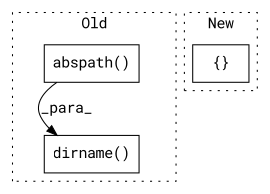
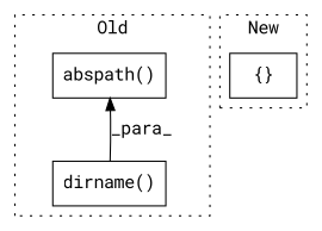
  digraph {
    fontname="Roboto Mono"
    node [a=75 l="12,1" shape=box fontname="Roboto Mono"]
    n1 [label="abspath()" s="1939,1959"]
    n2 [label="dirname()" s="1927,1960"]
    n3 [a=59 l="14,0" label="{}" s="849,985"]
    subgraph cluster_1 {
      label=Old
      style=dotted
      n1
      n2
    }
    subgraph cluster_2 {
      label=New
      style=dotted
      n3
    }
-   n1 -> n2 [label=_para_ fontname="Roboto Mono"]
+   n2 -> n1 [label=_para_ fontname="Roboto Mono"]
  }
